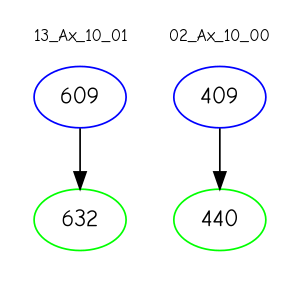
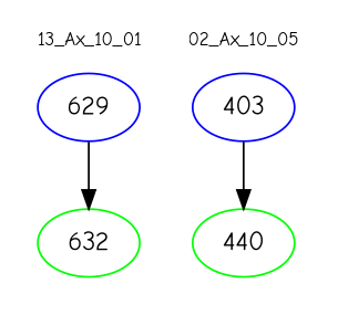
  digraph {
    fontname="Comic Neue"
    node [color=blue fontname="Comic Neue"]
    edge [color=black fontname="Comic Neue"]
-   n1 [label=609]
+   n1 [label=629]
    n2 [color=green label=632]
-   n3 [label=409]
+   n3 [label=403]
    n4 [color=green label=440]
    subgraph cluster_1 {
      color=white
      fontsize=10
      label="13_Ax_10_01"
      n1
      n2
    }
    subgraph cluster_2 {
      color=white
      fontsize=10
-     label="02_Ax_10_00"
+     label="02_Ax_10_05"
      n3
      n4
    }
    n1 -> n2
    n3 -> n4
  }
